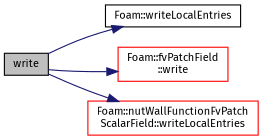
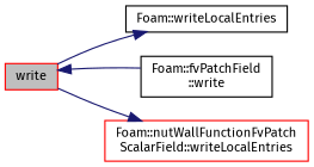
  digraph {
    fontname="Fira Sans"
    rankdir=LR
    node [color=black fontname="Fira Sans" fontsize=10 shape=record]
    edge [color=midnightblue fontname="Fira Sans" fontsize=10 labelfontname=Helvetica labelfontsize=10 style=solid]
-   n1 [fillcolor=grey75 fontcolor=black height=0.2 label=write style=filled width=0.4]
+   n1 [color=red fillcolor=grey75 fontcolor=black height=0.2 label=write style=filled width=0.4]
    n2 [height=0.2 label="Foam::writeLocalEntries" width=0.4]
-   n3 [color=red height=0.2 label="Foam::fvPatchField\l::write" width=0.4]
+   n3 [height=0.2 label="Foam::fvPatchField\l::write" width=0.4]
    n4 [color=red height=0.2 label="Foam::nutWallFunctionFvPatch\lScalarField::writeLocalEntries" width=0.4]
    n1 -> n2
-   n1 -> n3
+   n3 -> n1
    n1 -> n4
  }
